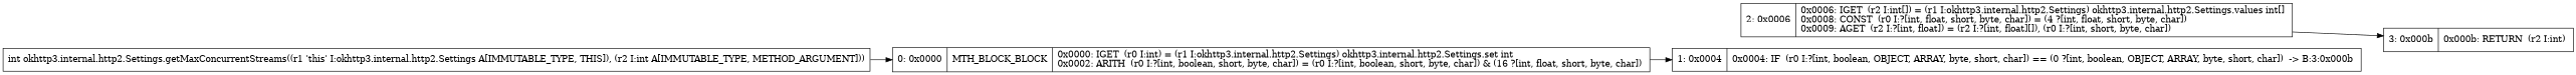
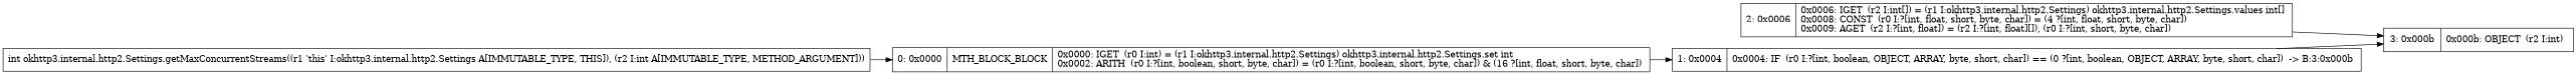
  digraph {
    rankdir=LR
    node [shape=record]
    n1 [label="{0\:\ 0x0000|MTH_BLOCK_BLOCK\l|0x0000: IGET  (r0 I:int) = (r1 I:okhttp3.internal.http2.Settings) okhttp3.internal.http2.Settings.set int \l0x0002: ARITH  (r0 I:?[int, boolean, short, byte, char]) = (r0 I:?[int, boolean, short, byte, char]) & (16 ?[int, float, short, byte, char]) \l}"]
    n2 [label="{1\:\ 0x0004|0x0004: IF  (r0 I:?[int, boolean, OBJECT, ARRAY, byte, short, char]) == (0 ?[int, boolean, OBJECT, ARRAY, byte, short, char])  \-\> B:3:0x000b \l}"]
-   n3 [label="{3\:\ 0x000b|0x000b: RETURN  (r2 I:int) \l}"]
+   n3 [label="{3\:\ 0x000b|0x000b: OBJECT  (r2 I:int) \l}"]
    n4 [label="{2\:\ 0x0006|0x0006: IGET  (r2 I:int[]) = (r1 I:okhttp3.internal.http2.Settings) okhttp3.internal.http2.Settings.values int[] \l0x0008: CONST  (r0 I:?[int, float, short, byte, char]) = (4 ?[int, float, short, byte, char]) \l0x0009: AGET  (r2 I:?[int, float]) = (r2 I:?[int, float][]), (r0 I:?[int, short, byte, char]) \l}"]
    n5 [label="{int okhttp3.internal.http2.Settings.getMaxConcurrentStreams((r1 'this' I:okhttp3.internal.http2.Settings A[IMMUTABLE_TYPE, THIS]), (r2 I:int A[IMMUTABLE_TYPE, METHOD_ARGUMENT])) }"]
    n1 -> n2
+   n2 -> n3
    n4 -> n3
    n5 -> n1
  }
